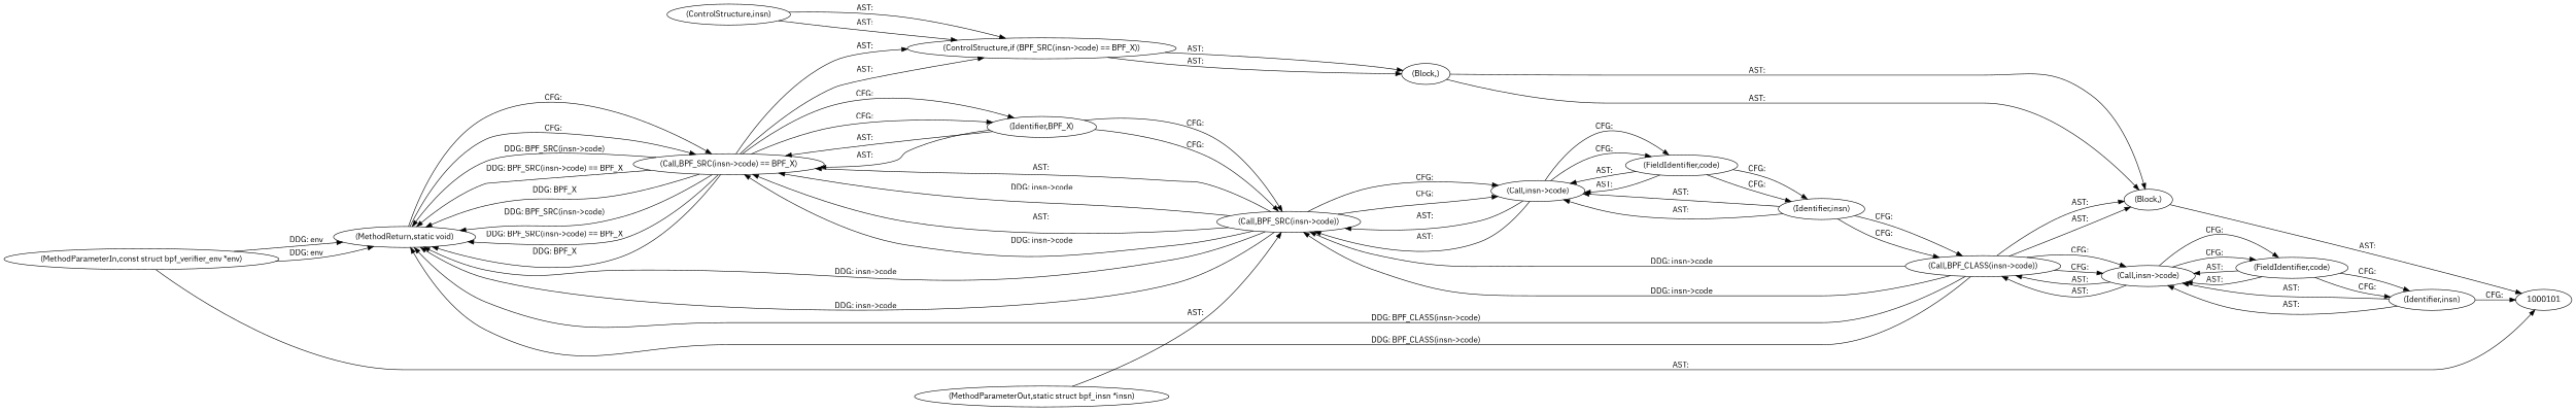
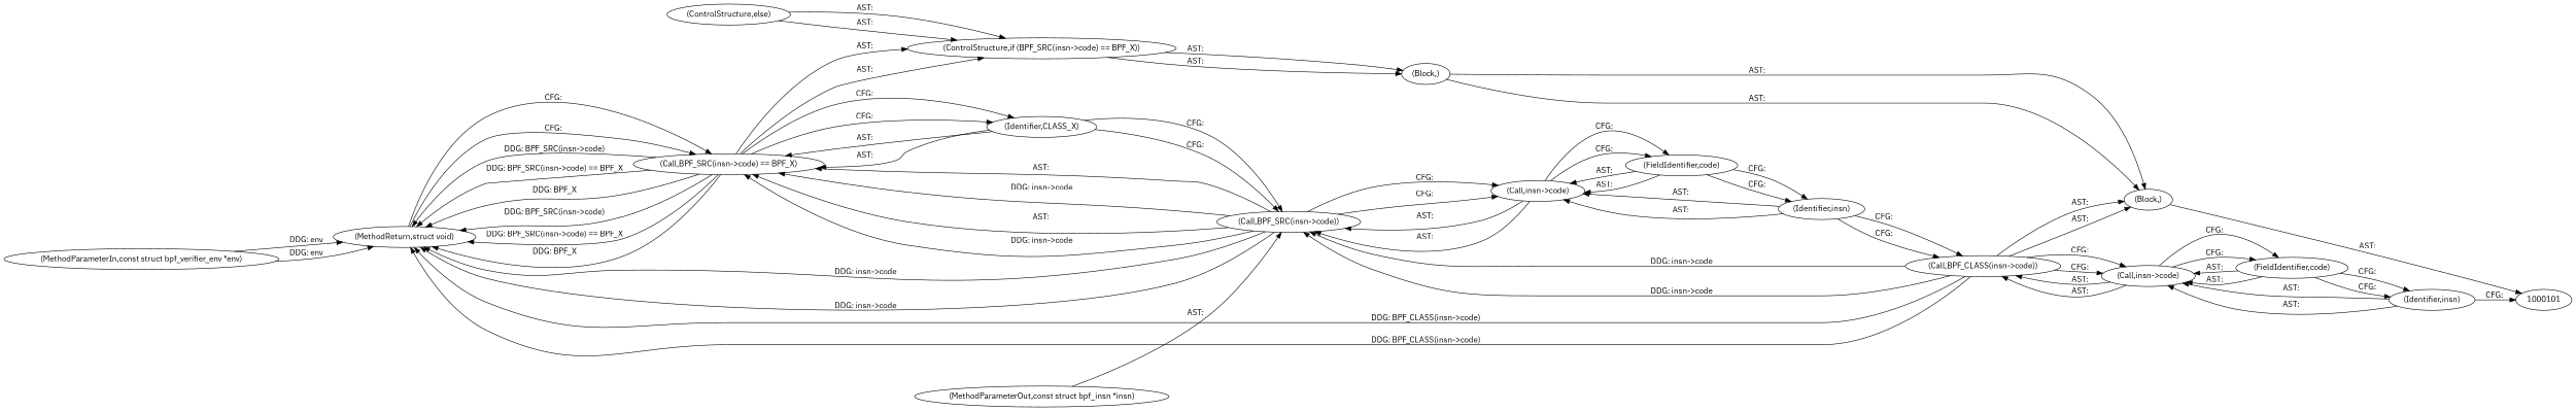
  digraph {
    fontname="IBM Plex Sans"
    rankdir=LR
    node [fontname="IBM Plex Sans"]
    edge [fontname="IBM Plex Sans"]
-   n1 [label="(ControlStructure,insn)"]
+   n1 [label="(ControlStructure,else)"]
    n2 [label="(ControlStructure,if (BPF_SRC(insn->code) == BPF_X))"]
    n3 [label="(Block,)"]
-   n4 [label="(MethodReturn,static void)"]
+   n4 [label="(MethodReturn,struct void)"]
    n5 [label="(Call,BPF_SRC(insn->code) == BPF_X)"]
-   n6 [label="(Identifier,BPF_X)"]
+   n6 [label="(Identifier,CLASS_X)"]
    n7 [label="(MethodParameterIn,const struct bpf_verifier_env *env)"]
    1000101
-   n9 [label="(MethodParameterOut,static struct bpf_insn *insn)"]
+   n9 [label="(MethodParameterOut,const struct bpf_insn *insn)"]
    n10 [label="(Call,BPF_SRC(insn->code))"]
    n11 [label="(Block,)"]
    n12 [label="(Call,BPF_CLASS(insn->code))"]
    n13 [label="(Call,insn->code)"]
    n14 [label="(FieldIdentifier,code)"]
    n15 [label="(Call,insn->code)"]
    n16 [label="(Identifier,insn)"]
    n17 [label="(FieldIdentifier,code)"]
    n18 [label="(Identifier,insn)"]
    n1 -> n2 [label="AST: "]
    n1 -> n2 [label="AST: "]
    n2 -> n3 [label="AST: "]
    n2 -> n3 [label="AST: "]
    n3 -> n11 [label="AST: "]
    n3 -> n11 [label="AST: "]
    n4 -> n5 [label="CFG: "]
    n4 -> n5 [label="CFG: "]
    n5 -> n2 [label="AST: "]
    n5 -> n2 [label="AST: "]
    n5 -> n4 [label="DDG: BPF_SRC(insn->code)"]
    n5 -> n4 [label="DDG: BPF_SRC(insn->code) == BPF_X"]
    n5 -> n4 [label="DDG: BPF_X"]
    n5 -> n4 [label="DDG: BPF_SRC(insn->code)"]
    n5 -> n4 [label="DDG: BPF_SRC(insn->code) == BPF_X"]
    n5 -> n4 [label="DDG: BPF_X"]
    n5 -> n6 [label="CFG: "]
    n5 -> n6 [label="CFG: "]
    n6 -> n5 [label="AST: "]
    n6 -> n5 [label="AST: "]
    n6 -> n10 [label="CFG: "]
    n6 -> n10 [label="CFG: "]
    n7 -> n4 [label="DDG: env"]
    n7 -> n4 [label="DDG: env"]
-   n7 -> 1000101 [label="AST: "]
    n9 -> n10 [label="AST: "]
    n10 -> n4 [label="DDG: insn->code"]
    n10 -> n4 [label="DDG: insn->code"]
    n10 -> n5 [label="AST: "]
    n10 -> n5 [label="DDG: insn->code"]
    n10 -> n5 [label="AST: "]
    n10 -> n5 [label="DDG: insn->code"]
    n10 -> n15 [label="CFG: "]
    n10 -> n15 [label="CFG: "]
    n11 -> 1000101 [label="AST: "]
    n12 -> n4 [label="DDG: BPF_CLASS(insn->code)"]
    n12 -> n4 [label="DDG: BPF_CLASS(insn->code)"]
    n12 -> n10 [label="DDG: insn->code"]
    n12 -> n10 [label="DDG: insn->code"]
    n12 -> n11 [label="AST: "]
    n12 -> n11 [label="AST: "]
    n12 -> n13 [label="CFG: "]
    n12 -> n13 [label="CFG: "]
    n13 -> n12 [label="AST: "]
    n13 -> n12 [label="AST: "]
    n13 -> n14 [label="CFG: "]
    n13 -> n14 [label="CFG: "]
    n14 -> n13 [label="AST: "]
    n14 -> n13 [label="AST: "]
    n14 -> n16 [label="CFG: "]
    n14 -> n16 [label="CFG: "]
    n15 -> n10 [label="AST: "]
    n15 -> n10 [label="AST: "]
    n15 -> n17 [label="CFG: "]
    n15 -> n17 [label="CFG: "]
    n16 -> 1000101 [label="CFG: "]
    n16 -> n13 [label="AST: "]
    n16 -> n13 [label="AST: "]
    n17 -> n15 [label="AST: "]
    n17 -> n15 [label="AST: "]
    n17 -> n18 [label="CFG: "]
    n17 -> n18 [label="CFG: "]
    n18 -> n12 [label="CFG: "]
    n18 -> n12 [label="CFG: "]
    n18 -> n15 [label="AST: "]
    n18 -> n15 [label="AST: "]
  }
